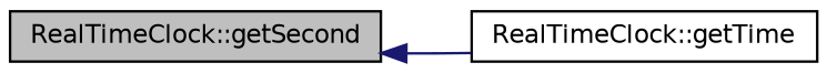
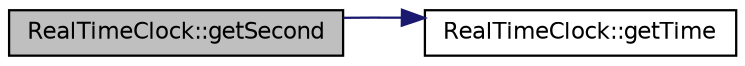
  digraph {
    rankdir=LR
    node [color=black fontname=Helvetica fontsize=10 shape=record style=filled]
    n1 [fillcolor=grey75 fontcolor=black height=0.2 label="RealTimeClock::getSecond" width=0.4]
    n2 [fillcolor=white height=0.2 label="RealTimeClock::getTime" width=0.4]
-   n1 -> n2 [color=midnightblue dir=back fontname=Helvetica fontsize=10 labelfontname=Helvetica labelfontsize=10 style=solid]
+   n2 -> n1 [color=midnightblue dir=back fontname=Helvetica fontsize=10 labelfontname=Helvetica labelfontsize=10 style=solid]
  }
